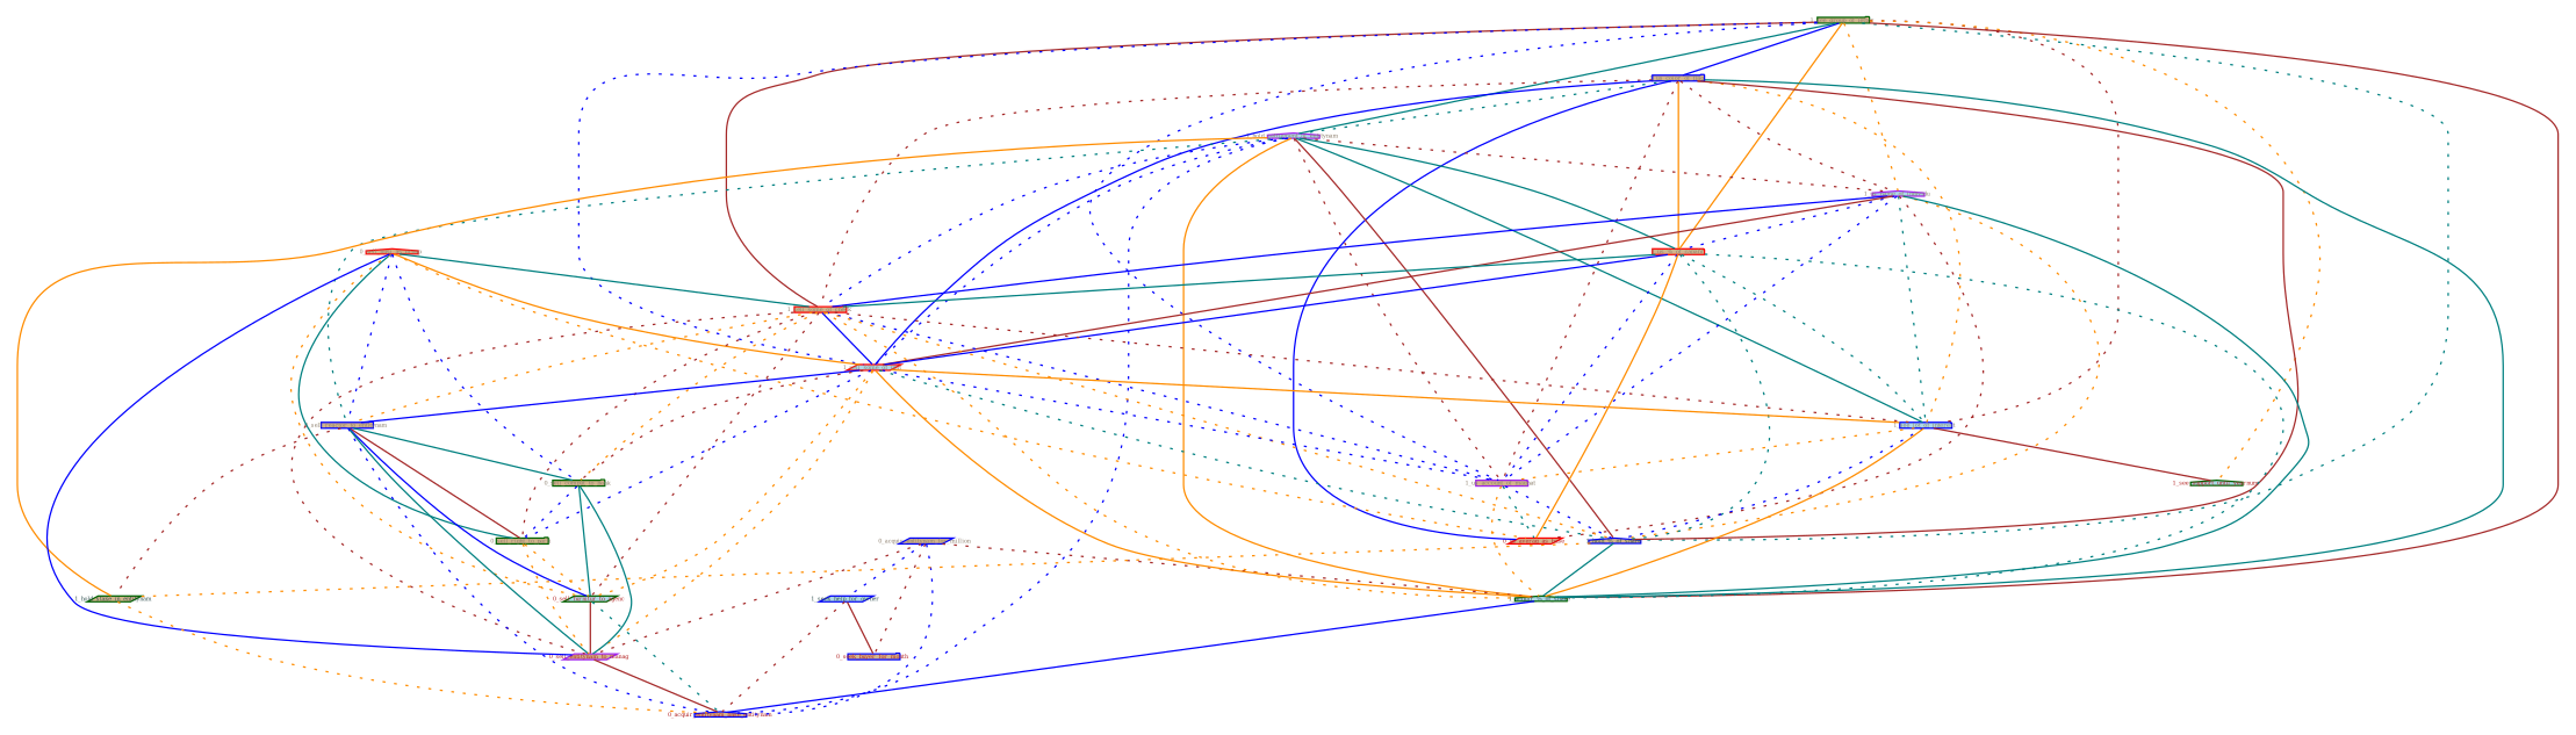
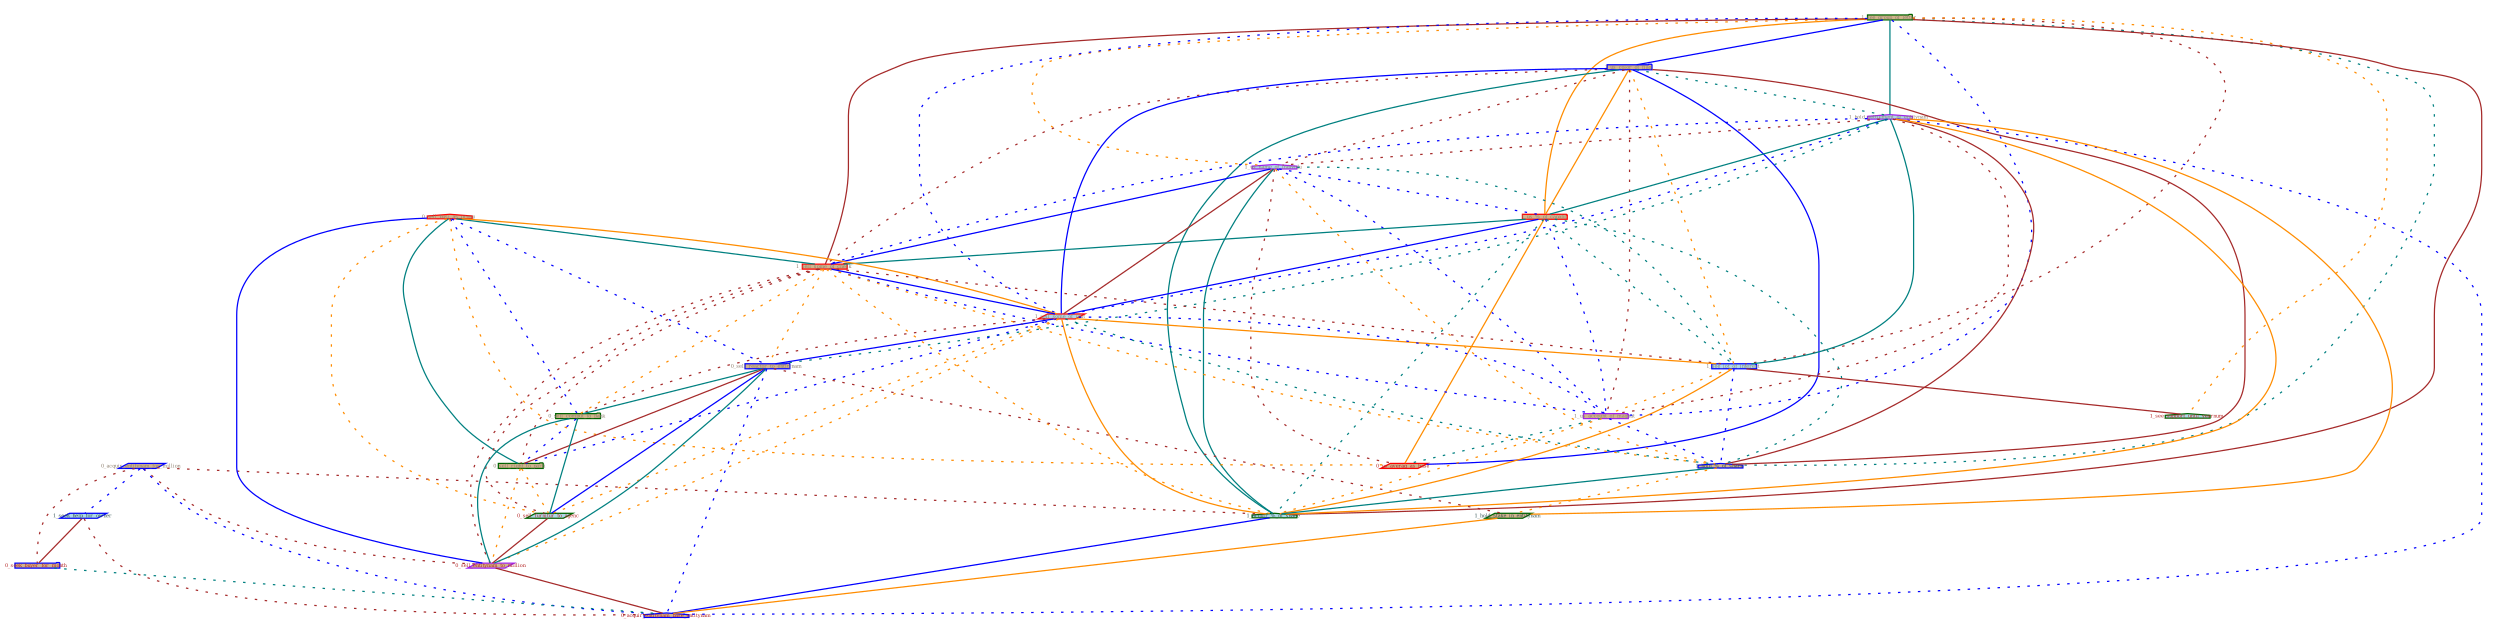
  graph {
    fontname="DejaVu Serif"
    node [color=blue fillcolor=tan fixedsize=true fontcolor="#8b7d6b" fontname="DejaVu Serif" fontsize=4 shape=folder style=filled]
    edge [color=blue fontname="DejaVu Serif" style=dotted w=1]
    "1_see_group_of_letter " [color=darkgreen height=.06 width=.5]
    "1_us_color_of_flag " [height=.06 width=.5]
    "1_hold_settlement_of_entitynam " [color=purple fillcolor=lightblue height=.06 shape=house width=.5]
    "1_us_name_of_individu " [color=purple fillcolor=lightblue height=.06 shape=house width=.5]
    "1_us_%_of_capabl " [color=red height=.06 shape=note width=.5]
    "0_acquir_entitynam_for_million " [height=.06 shape=parallelogram width=.5]
    "0_sell_busi_as_group " [color=red height=.06 shape=house width=.5]
    "1_sell_some_of_check " [color=red height=.06 width=.5]
    "1_sell_some_of_unit " [color=red fillcolor=lightblue height=.06 shape=parallelogram width=.5]
    "0_sell_reactor_to_entitynam " [height=.06 width=.5]
    "1_see_lot_of_interest " [fillcolor=lightblue height=.06 shape=note width=.5]
    "1_us_account_of_magnat " [color=purple height=.06 shape=note width=.5]
    "0_sell_comput_to_bank " [color=darkgreen height=.06 width=.5]
    "0_sell_right_to_parti " [color=darkgreen height=.06 width=.5]
    "0_seek_buyer_for_month " [fontcolor="#b22222" height=.06 width=.5]
    "1_see_support_until_yearnum " [color=darkgreen fillcolor=lightblue fontcolor="#b22222" height=.06 shape=house width=.5]
    "0_sell_furnitur_to_agenc " [color=darkgreen fillcolor=lightblue fontcolor="#b22222" height=.06 shape=parallelogram width=.5]
    "0_us_averag_as_base " [color=red fontcolor="#b22222" height=.06 shape=parallelogram width=.5]
-   "0_sell_entitynam_to_manag " [color=purple fontcolor="#b22222" height=.06 shape=parallelogram width=.5]
+   "0_sell_entitynam_to_manag " [color=purple fontcolor="#b22222" height=.06 shape=parallelogram width=.5 label="0_sell_entitynam_to_million"]
    n20 [fontcolor="#b22222" height=.06 label="0_acquir_entitynam_base_entitynam" shape=house width=.5]
    "1_hold_%_of_share " [fontcolor="#2f4f4f" height=.06 shape=house width=.5]
    "1_acquir_%_of_share " [color=darkgreen fillcolor=lightblue fontcolor="#2f4f4f" height=.06 shape=house width=.5]
    "1_hold_stake_in_entitynam " [color=darkgreen fontcolor="#2f4f4f" height=.06 shape=parallelogram width=.5]
    "1_seek_help_for_owner " [fillcolor=lightblue fontcolor="#2f4f4f" height=.06 shape=parallelogram width=.5]
    subgraph sub_1 {
      "1_see_group_of_letter "
      "1_us_color_of_flag "
      "1_hold_settlement_of_entitynam "
      "1_us_name_of_individu "
      "1_us_%_of_capabl "
      "0_acquir_entitynam_for_million "
      "0_sell_busi_as_group "
      "1_sell_some_of_check "
      "1_sell_some_of_unit "
      "0_sell_reactor_to_entitynam "
      "1_see_lot_of_interest "
      "1_us_account_of_magnat "
      "0_sell_comput_to_bank "
      "0_sell_right_to_parti "
    }
    subgraph sub_2 {
      "0_seek_buyer_for_month "
      "1_see_support_until_yearnum "
      "0_sell_furnitur_to_agenc "
      "0_us_averag_as_base "
      "0_sell_entitynam_to_manag "
      n20
    }
    "1_see_group_of_letter " -- "1_us_color_of_flag " [style=solid]
    "1_see_group_of_letter " -- "1_hold_settlement_of_entitynam " [color=teal style=solid]
    "1_see_group_of_letter " -- "1_us_name_of_individu " [color=darkorange]
    "1_see_group_of_letter " -- "1_us_%_of_capabl " [color=darkorange style=solid]
    "1_see_group_of_letter " -- "1_sell_some_of_check " [color=brown style=solid]
    "1_see_group_of_letter " -- "1_sell_some_of_unit "
    "1_see_group_of_letter " -- "1_see_lot_of_interest " [color=brown w=2]
    "1_see_group_of_letter " -- "1_us_account_of_magnat "
    "1_see_group_of_letter " -- "1_see_support_until_yearnum " [color=darkorange]
    "1_see_group_of_letter " -- "1_hold_%_of_share " [color=teal]
    "1_see_group_of_letter " -- "1_acquir_%_of_share " [color=brown style=solid]
    "1_us_color_of_flag " -- "1_hold_settlement_of_entitynam " [color=teal]
    "1_us_color_of_flag " -- "1_us_name_of_individu " [color=brown w=2]
    "1_us_color_of_flag " -- "1_us_%_of_capabl " [color=darkorange style=solid w=2]
    "1_us_color_of_flag " -- "1_sell_some_of_check " [color=brown]
    "1_us_color_of_flag " -- "1_sell_some_of_unit " [style=solid]
    "1_us_color_of_flag " -- "1_see_lot_of_interest " [color=darkorange]
    "1_us_color_of_flag " -- "1_us_account_of_magnat " [color=brown w=2]
    "1_us_color_of_flag " -- "0_us_averag_as_base " [style=solid]
    "1_us_color_of_flag " -- "1_hold_%_of_share " [color=brown style=solid]
    "1_us_color_of_flag " -- "1_acquir_%_of_share " [color=teal style=solid]
    "1_hold_settlement_of_entitynam " -- "1_us_name_of_individu " [color=brown]
    "1_hold_settlement_of_entitynam " -- "1_us_%_of_capabl " [color=teal style=solid]
    "1_hold_settlement_of_entitynam " -- "1_sell_some_of_check "
    "1_hold_settlement_of_entitynam " -- "1_sell_some_of_unit "
    "1_hold_settlement_of_entitynam " -- "0_sell_reactor_to_entitynam " [color=teal]
    "1_hold_settlement_of_entitynam " -- "1_see_lot_of_interest " [color=teal style=solid]
    "1_hold_settlement_of_entitynam " -- "1_us_account_of_magnat " [color=brown]
    "1_hold_settlement_of_entitynam " -- n20
    "1_hold_settlement_of_entitynam " -- "1_hold_%_of_share " [color=brown style=solid w=2]
    "1_hold_settlement_of_entitynam " -- "1_acquir_%_of_share " [color=darkorange style=solid]
    "1_hold_settlement_of_entitynam " -- "1_hold_stake_in_entitynam " [color=darkorange style=solid w=2]
    "1_us_name_of_individu " -- "1_us_%_of_capabl " [w=2]
    "1_us_name_of_individu " -- "1_sell_some_of_check " [style=solid]
    "1_us_name_of_individu " -- "1_sell_some_of_unit " [color=brown style=solid]
    "1_us_name_of_individu " -- "1_see_lot_of_interest " [color=teal]
    "1_us_name_of_individu " -- "1_us_account_of_magnat " [w=2]
    "1_us_name_of_individu " -- "0_us_averag_as_base " [color=brown]
    "1_us_name_of_individu " -- "1_hold_%_of_share " [color=darkorange]
    "1_us_name_of_individu " -- "1_acquir_%_of_share " [color=teal style=solid]
    "1_us_%_of_capabl " -- "1_sell_some_of_check " [color=teal style=solid]
    "1_us_%_of_capabl " -- "1_sell_some_of_unit " [style=solid]
    "1_us_%_of_capabl " -- "1_see_lot_of_interest " [color=teal]
    "1_us_%_of_capabl " -- "1_us_account_of_magnat " [w=2]
    "1_us_%_of_capabl " -- "0_us_averag_as_base " [color=darkorange style=solid]
    "1_us_%_of_capabl " -- "1_hold_%_of_share " [color=teal w=2]
    "1_us_%_of_capabl " -- "1_acquir_%_of_share " [color=teal w=2]
    "0_acquir_entitynam_for_million " -- "0_seek_buyer_for_month " [color=brown]
    "0_acquir_entitynam_for_million " -- "0_sell_entitynam_to_manag " [color=brown]
    "0_acquir_entitynam_for_million " -- n20 [w=3]
    "0_acquir_entitynam_for_million " -- "1_acquir_%_of_share " [color=brown]
    "0_acquir_entitynam_for_million " -- "1_seek_help_for_owner "
    "0_sell_busi_as_group " -- "1_sell_some_of_check " [color=teal style=solid]
    "0_sell_busi_as_group " -- "1_sell_some_of_unit " [color=darkorange style=solid]
    "0_sell_busi_as_group " -- "0_sell_reactor_to_entitynam "
    "0_sell_busi_as_group " -- "0_sell_comput_to_bank "
    "0_sell_busi_as_group " -- "0_sell_right_to_parti " [color=teal style=solid]
    "0_sell_busi_as_group " -- "0_sell_furnitur_to_agenc " [color=darkorange]
    "0_sell_busi_as_group " -- "0_us_averag_as_base " [color=darkorange]
    "0_sell_busi_as_group " -- "0_sell_entitynam_to_manag " [style=solid]
    "1_sell_some_of_check " -- "1_sell_some_of_unit " [style=solid w=3]
    "1_sell_some_of_check " -- "0_sell_reactor_to_entitynam " [color=darkorange]
    "1_sell_some_of_check " -- "1_see_lot_of_interest " [color=brown]
    "1_sell_some_of_check " -- "1_us_account_of_magnat "
    "1_sell_some_of_check " -- "0_sell_comput_to_bank " [color=darkorange]
    "1_sell_some_of_check " -- "0_sell_right_to_parti " [color=brown]
    "1_sell_some_of_check " -- "0_sell_furnitur_to_agenc " [color=brown]
    "1_sell_some_of_check " -- "0_sell_entitynam_to_manag " [color=brown]
    "1_sell_some_of_check " -- "1_hold_%_of_share " [color=darkorange]
    "1_sell_some_of_check " -- "1_acquir_%_of_share " [color=darkorange]
    "1_sell_some_of_unit " -- "0_sell_reactor_to_entitynam " [style=solid]
    "1_sell_some_of_unit " -- "1_see_lot_of_interest " [color=darkorange style=solid]
    "1_sell_some_of_unit " -- "1_us_account_of_magnat "
    "1_sell_some_of_unit " -- "0_sell_comput_to_bank " [color=brown]
    "1_sell_some_of_unit " -- "0_sell_right_to_parti "
    "1_sell_some_of_unit " -- "0_sell_furnitur_to_agenc " [color=darkorange]
    "1_sell_some_of_unit " -- "0_sell_entitynam_to_manag " [color=darkorange]
    "1_sell_some_of_unit " -- "1_hold_%_of_share " [color=teal]
    "1_sell_some_of_unit " -- "1_acquir_%_of_share " [color=darkorange style=solid]
    "0_sell_reactor_to_entitynam " -- "0_sell_comput_to_bank " [color=teal style=solid w=2]
    "0_sell_reactor_to_entitynam " -- "0_sell_right_to_parti " [color=brown style=solid w=2]
    "0_sell_reactor_to_entitynam " -- "0_sell_furnitur_to_agenc " [style=solid w=2]
    "0_sell_reactor_to_entitynam " -- "0_sell_entitynam_to_manag " [color=teal style=solid w=2]
    "0_sell_reactor_to_entitynam " -- n20
    "0_sell_reactor_to_entitynam " -- "1_hold_stake_in_entitynam " [color=brown]
    "1_see_lot_of_interest " -- "1_us_account_of_magnat " [color=darkorange]
    "1_see_lot_of_interest " -- "1_see_support_until_yearnum " [color=brown style=solid]
    "1_see_lot_of_interest " -- "1_hold_%_of_share "
    "1_see_lot_of_interest " -- "1_acquir_%_of_share " [color=darkorange style=solid]
    "1_us_account_of_magnat " -- "0_us_averag_as_base " [color=teal]
    "1_us_account_of_magnat " -- "1_hold_%_of_share "
    "1_us_account_of_magnat " -- "1_acquir_%_of_share " [color=darkorange]
    "0_sell_comput_to_bank " -- "0_sell_right_to_parti " [w=2]
    "0_sell_comput_to_bank " -- "0_sell_furnitur_to_agenc " [color=teal style=solid w=2]
    "0_sell_comput_to_bank " -- "0_sell_entitynam_to_manag " [color=teal style=solid w=2]
    "0_sell_right_to_parti " -- "0_sell_furnitur_to_agenc " [color=darkorange w=2]
    "0_sell_right_to_parti " -- "0_sell_entitynam_to_manag " [color=darkorange w=2]
-   "0_sell_furnitur_to_agenc " -- n20 [color=teal]
+   "0_seek_buyer_for_month " -- n20 [color=teal]
    "0_sell_furnitur_to_agenc " -- "0_sell_entitynam_to_manag " [color=brown style=solid w=2]
    "0_sell_entitynam_to_manag " -- n20 [color=brown style=solid]
    "1_hold_%_of_share " -- "1_acquir_%_of_share " [color=teal style=solid w=3]
    "1_hold_%_of_share " -- "1_hold_stake_in_entitynam " [color=darkorange]
    "1_acquir_%_of_share " -- n20 [style=solid]
-   "1_hold_stake_in_entitynam " -- n20 [color=darkorange]
+   "1_hold_stake_in_entitynam " -- n20 [color=darkorange style=solid]
    "1_seek_help_for_owner " -- "0_seek_buyer_for_month " [color=brown style=solid w=2]
    "1_seek_help_for_owner " -- n20 [color=brown]
  }
